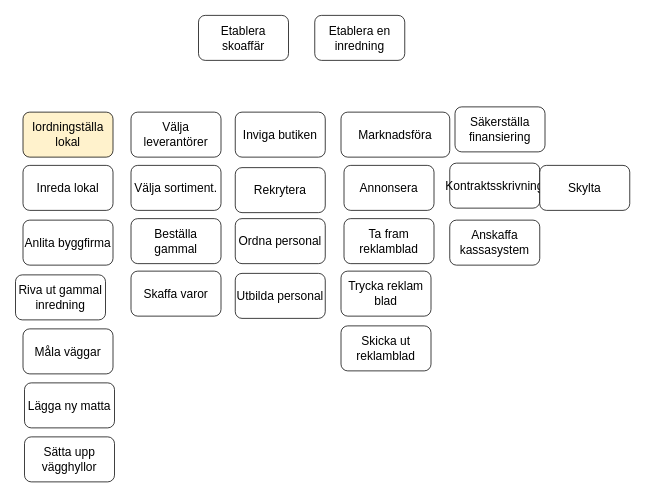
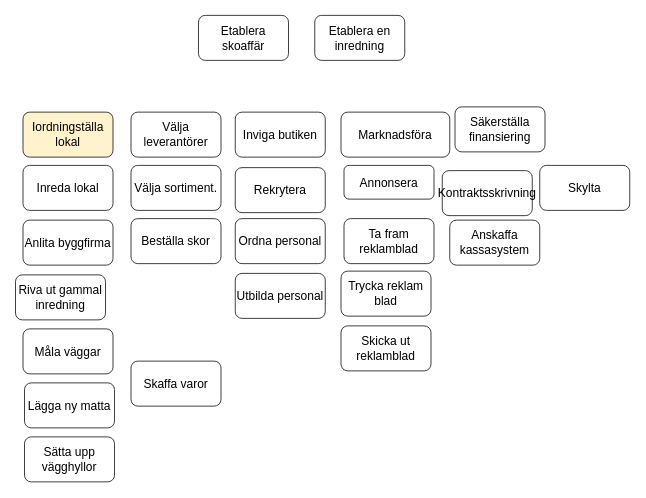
  <mxCell id="0" />
  <mxCell id="1" parent="0" />
  <mxCell id="2" value="Inreda lokal" style="rounded=1;whiteSpace=wrap;html=1;fontSize=16;" parent="1" vertex="1"><mxGeometry x="30" y="220" width="120" height="60" as="geometry" /></mxCell>
  <mxCell id="3" value="Välja leverantörer" style="rounded=1;whiteSpace=wrap;html=1;fontSize=16;" parent="1" vertex="1"><mxGeometry x="174" y="149" width="120" height="60" as="geometry" /></mxCell>
- <mxCell id="4" value="Skaffa varor" style="rounded=1;whiteSpace=wrap;html=1;fontSize=16;" parent="1" vertex="1"><mxGeometry x="174" y="361" width="120" height="60" as="geometry" /></mxCell>
+ <mxCell id="4" value="Skaffa varor" style="rounded=1;whiteSpace=wrap;html=1;fontSize=16;" parent="1" vertex="1"><mxGeometry x="174" y="481" width="120" height="60" as="geometry" /></mxCell>
  <mxCell id="5" value="Marknadsföra" style="rounded=1;whiteSpace=wrap;html=1;fontSize=16;" parent="1" vertex="1"><mxGeometry x="454" y="149" width="145" height="60" as="geometry" /></mxCell>
  <mxCell id="6" value="Ta fram reklamblad" style="rounded=1;whiteSpace=wrap;html=1;fontSize=16;" parent="1" vertex="1"><mxGeometry x="458" y="291" width="120" height="60" as="geometry" /></mxCell>
  <mxCell id="7" value="Etablera skoaffär" style="rounded=1;whiteSpace=wrap;html=1;fontSize=16;" parent="1" vertex="1"><mxGeometry x="264" y="20" width="120" height="60" as="geometry" /></mxCell>
  <mxCell id="8" value="Måla väggar" style="rounded=1;whiteSpace=wrap;html=1;fontSize=16;" parent="1" vertex="1"><mxGeometry x="30" y="438" width="120" height="60" as="geometry" /></mxCell>
  <mxCell id="9" value="Lägga ny matta" style="rounded=1;whiteSpace=wrap;html=1;fontSize=16;" parent="1" vertex="1"><mxGeometry x="32" y="510" width="120" height="60" as="geometry" /></mxCell>
  <mxCell id="10" value="Skicka ut reklamblad" style="rounded=1;whiteSpace=wrap;html=1;fontSize=16;" parent="1" vertex="1"><mxGeometry x="454" y="434" width="120" height="60" as="geometry" /></mxCell>
- <mxCell id="11" value="Beställa gammal" style="rounded=1;whiteSpace=wrap;html=1;fontSize=16;" parent="1" vertex="1"><mxGeometry x="174" y="291" width="120" height="60" as="geometry" /></mxCell>
+ <mxCell id="11" value="Beställa skor" style="rounded=1;whiteSpace=wrap;html=1;fontSize=16;" parent="1" vertex="1"><mxGeometry x="174" y="291" width="120" height="60" as="geometry" /></mxCell>
  <mxCell id="12" value="Trycka reklam blad" style="rounded=1;whiteSpace=wrap;html=1;fontSize=16;" parent="1" vertex="1"><mxGeometry x="454" y="361" width="120" height="60" as="geometry" /></mxCell>
  <mxCell id="13" value="Anlita byggfirma" style="rounded=1;whiteSpace=wrap;html=1;fontSize=16;" parent="1" vertex="1"><mxGeometry x="30" y="293" width="120" height="60" as="geometry" /></mxCell>
  <mxCell id="14" value="Sätta upp vägghyllor" style="rounded=1;whiteSpace=wrap;html=1;fontSize=16;" parent="1" vertex="1"><mxGeometry x="32" y="582" width="120" height="60" as="geometry" /></mxCell>
  <mxCell id="15" value="Inviga butiken" style="rounded=1;whiteSpace=wrap;html=1;fontSize=16;" parent="1" vertex="1"><mxGeometry x="313" y="149" width="120" height="60" as="geometry" /></mxCell>
  <mxCell id="16" value="Rekrytera" style="rounded=1;whiteSpace=wrap;html=1;fontSize=16;" parent="1" vertex="1"><mxGeometry x="313" y="223" width="120" height="60" as="geometry" /></mxCell>
  <mxCell id="17" value="Utbilda personal" style="rounded=1;whiteSpace=wrap;html=1;fontSize=16;" parent="1" vertex="1"><mxGeometry x="313" y="364" width="120" height="60" as="geometry" /></mxCell>
  <mxCell id="18" value="Välja sortiment." style="rounded=1;whiteSpace=wrap;html=1;fontSize=16;" parent="1" vertex="1"><mxGeometry x="174" y="220" width="120" height="60" as="geometry" /></mxCell>
  <mxCell id="19" value="Riva ut gammal inredning" style="rounded=1;whiteSpace=wrap;html=1;fontSize=16;" parent="1" vertex="1"><mxGeometry x="20" y="366" width="120" height="60" as="geometry" /></mxCell>
  <mxCell id="20" value="Säkerställa finansiering" style="rounded=1;whiteSpace=wrap;html=1;fontSize=16;" parent="1" vertex="1"><mxGeometry x="606" y="142" width="120" height="60" as="geometry" /></mxCell>
  <mxCell id="21" value="Ordna personal" style="rounded=1;whiteSpace=wrap;html=1;fontSize=16;" parent="1" vertex="1"><mxGeometry x="313" y="291" width="120" height="60" as="geometry" /></mxCell>
- <mxCell id="22" value="Annonsera" style="rounded=1;whiteSpace=wrap;html=1;fontSize=16;" parent="1" vertex="1"><mxGeometry x="458" y="220" width="120" height="60" as="geometry" /></mxCell>
+ <mxCell id="22" value="Annonsera" style="rounded=1;whiteSpace=wrap;html=1;fontSize=16;" parent="1" vertex="1"><mxGeometry x="458" y="220" width="120" height="45" as="geometry" /></mxCell>
  <mxCell id="23" value="Iordningställa lokal" style="rounded=1;whiteSpace=wrap;html=1;fontSize=16;fillColor=#fff2cc;" parent="1" vertex="1"><mxGeometry x="30" y="149" width="120" height="60" as="geometry" /></mxCell>
- <mxCell id="24" value="Kontraktsskrivning" style="rounded=1;whiteSpace=wrap;html=1;fontSize=16;" parent="1" vertex="1"><mxGeometry x="599" y="217" width="120" height="60" as="geometry" /></mxCell>
+ <mxCell id="24" value="Kontraktsskrivning" style="rounded=1;whiteSpace=wrap;html=1;fontSize=16;" parent="1" vertex="1"><mxGeometry x="589" y="227" width="120" height="60" as="geometry" /></mxCell>
  <mxCell id="25" value="Anskaffa kassasystem" style="rounded=1;whiteSpace=wrap;html=1;fontSize=16;" parent="1" vertex="1"><mxGeometry x="599" y="293" width="120" height="60" as="geometry" /></mxCell>
  <mxCell id="26" value="Skylta" style="rounded=1;whiteSpace=wrap;html=1;fontSize=16;" parent="1" vertex="1"><mxGeometry x="719" y="220" width="120" height="60" as="geometry" /></mxCell>
  <mxCell id="27" value="Etablera en inredning" style="rounded=1;whiteSpace=wrap;html=1;fontSize=16;" parent="1" vertex="1"><mxGeometry x="419" y="20" width="120" height="60" as="geometry" /></mxCell>
